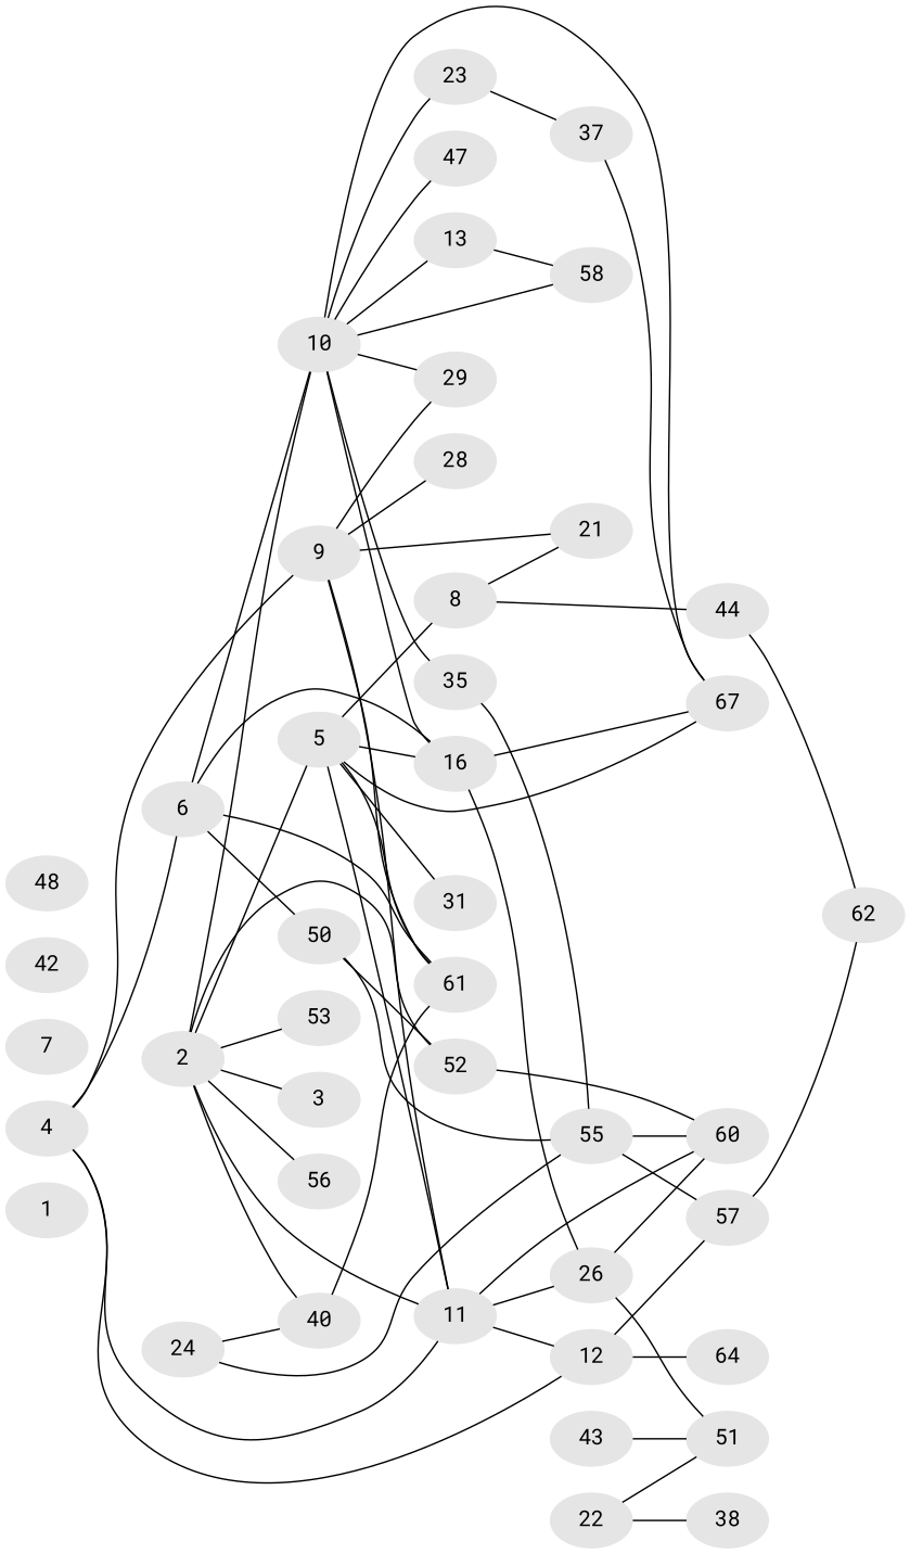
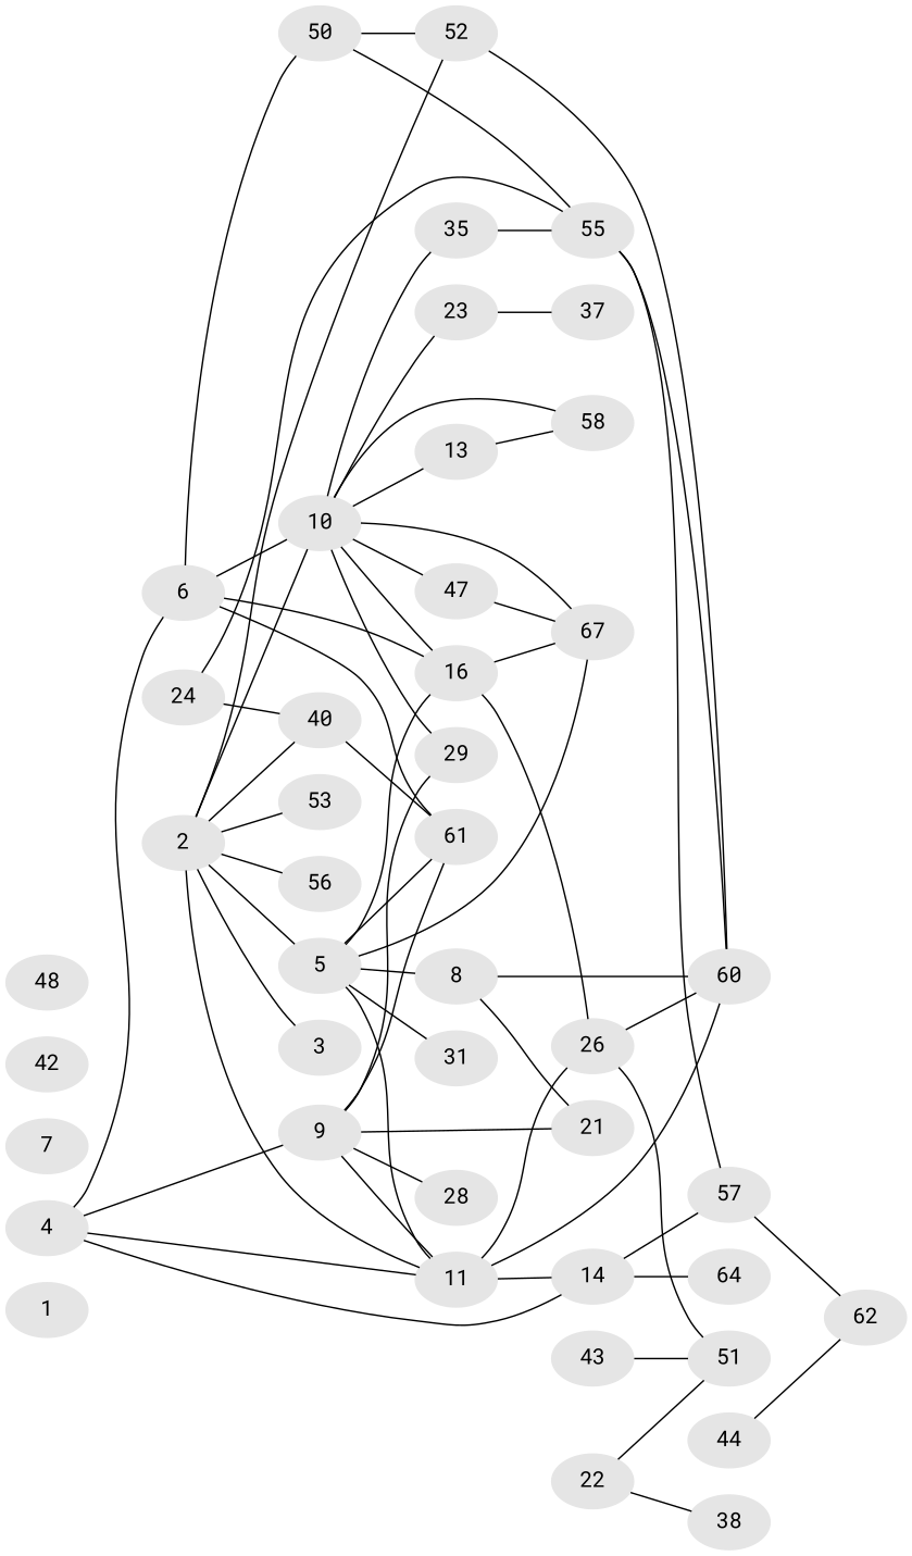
  graph {
    fontname="Roboto Mono"
    rankdir=LR
    node [color=gray90 fontname="Roboto Mono" style=filled]
    edge [fontname="Roboto Mono"]
    1
    2 [super="+17+32+41"]
    3
    5 [super="+30+54"]
    10 [super="+19+25+34+46"]
    11 [super="+45+66"]
    40
    52
    53
    56
    8 [super="+33"]
    16 [super="+28"]
    31
    61
    67
    29
    13 [super="+15"]
    23
    35
    47
    58
-   14 [super="+65" label=12]
+   14 [super="+65"]
    60
    26
    4 [super="+39+63"]
    6 [super="+12+18"]
    9 [super="+27+59"]
    50
    21
    n30 [label=28]
    57
    64
    55
    7
    37
    51
    62
    22
    38
    24
    42
    43
    44
    48
    2 -- 3
    2 -- 5
    2 -- 10
    2 -- 11
    2 -- 40
    2 -- 52
    2 -- 53
    2 -- 56
    5 -- 11
    5 -- 8
    5 -- 16
    5 -- 31
    5 -- 61
    5 -- 67
    10 -- 16
    10 -- 67
    10 -- 29
    10 -- 13
    10 -- 23
    10 -- 35
    10 -- 47
    10 -- 58
    11 -- 14
    11 -- 60
    11 -- 26
    40 -- 61
    52 -- 60
-   8 -- 44
+   8 -- 60
    8 -- 21
    16 -- 67
    16 -- 26
    13 -- 58
    23 -- 37
    35 -- 55
    14 -- 57
    14 -- 64
    26 -- 60
    26 -- 51
    4 -- 11
    4 -- 14
    4 -- 6
    4 -- 9
    6 -- 10
    6 -- 16
    6 -- 61
    6 -- 50
    9 -- 11
    9 -- 61
    9 -- 29
    9 -- 21
    9 -- n30
    50 -- 52
    50 -- 55
    57 -- 62
    55 -- 60
    55 -- 57
-   37 -- 67
+   47 -- 67
    22 -- 51
    22 -- 38
    24 -- 40
    24 -- 55
    43 -- 51
    44 -- 62
  }
